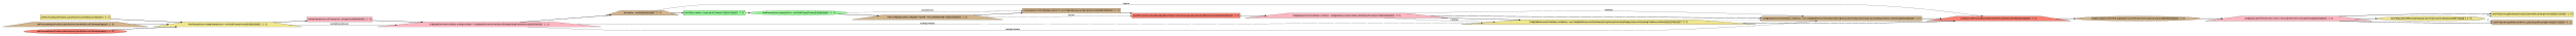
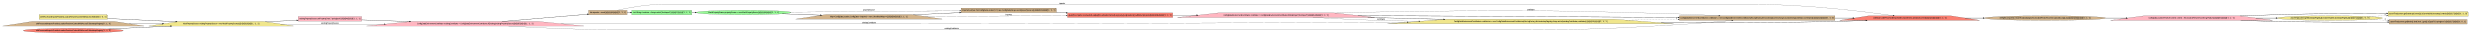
  digraph {
    rankdir=LR
    fontname="Liberation Sans"
    node [fillcolor=tan shape=trapezium style=filled fontname="Liberation Sans"]
    edge [style=bold fontname="Liberation Sans"]
    n1 [fillcolor=lightpink label="existingPropertySource.setProperty(\"test\",\"springboot\")@@@4@@@['1', '1', '1']" shape=box]
    n2 [fillcolor=lightpink label="ConfigDataEnvironmentContributor existingContributor = ConfigDataEnvironmentContributor.ofExisting(existingPropertySource)@@@5@@@['1', '1', '1']"]
    n3 [label="ConfigDataEnvironmentContributors contributors = new ConfigDataEnvironmentContributors(this.logFactory,this.bootstrapContext,Arrays.asList(existingContributor,contributor))@@@13@@@['0', '1', '0']" shape=box]
    n4 [fillcolor=salmon label="contributors.withProcessedImports(this.importer,this.activationContext)@@@14@@@['1', '1', '1']"]
    n5 [fillcolor=salmon label="given(this.importer.resolveAndLoad(eq(this.activationContext),any(),any(),eq(locations))).willReturn(imported)@@@11@@@['1', '1', '1']" shape=box]
    n6 [fillcolor=lightpink label="ConfigDataEnvironmentContributor contributor = ConfigDataEnvironmentContributor.ofInitialImport(\"testimport\")@@@12@@@['1', '1', '1']"]
-   n7 [label="this.importer = mock()@@@6@@@['1', '1', '1']"]
+   n7 [label="this.importer = mock()@@@6@@@['1', '1', '1']" shape=box]
    n8 [fillcolor=khaki label="ConfigDataEnvironmentContributors contributors = new ConfigDataEnvironmentContributors(this.logFactory,this.bootstrapRegistry,Arrays.asList(existingContributor,contributor))@@@13@@@['1', '0', '1']"]
    n9 [fillcolor=khaki label="withProcessedImportsProvidesLocationResolverContextWithAccessToBinder['0', '0', '1']" shape=note]
    n10 [fillcolor=khaki label="MockPropertySource existingPropertySource = new MockPropertySource()@@@3@@@['1', '1', '1']"]
    n11 [fillcolor=palegreen label="MockPropertySource propertySource = new MockPropertySource()@@@8@@@['1', '1', '1']" shape=ellipse]
    n12 [label="imported.put(new TestConfigDataLocation(\"a'\"),new ConfigData(Arrays.asList(propertySource)))@@@10@@@['1', '1', '1']" shape=note]
    n13 [label="Map<ConfigDataLocation,ConfigData> imported = new LinkedHashMap<>()@@@9@@@['1', '1', '1']"]
    n14 [fillcolor=lightpink label="ConfigDataLocationResolverContext context = this.locationResolverContext.getValue()@@@16@@@['1', '1', '1']"]
    n15 [fillcolor=khaki label="assertThat(context.getBootstrapRegistry()).isSameAs(this.bootstrapRegistry)@@@17@@@['1', '0', '0']" shape=ellipse]
    n16 [fillcolor=khaki label="assertThat(context.getBootstrapContext()).isSameAs(this.bootstrapContext)@@@17@@@['0', '1', '0']" shape=note]
    n17 [label="assertThat(context.getBinder().bind(\"test\",).get()).isEqualTo(\"springboot\")@@@17@@@['0', '0', '1']" shape=box]
    n18 [label="withProcessedImportsProvidesLocationResolverContextWithAccessToBootstrapRegistry['0', '1', '0']"]
    n19 [fillcolor=palegreen label="List<String> locations = Arrays.asList(\"testimport\")@@@7@@@['1', '1', '1']" shape=note]
    n20 [label="verify(this.importer).resolveAndLoad(any(),this.locationResolverContext.capture(),any(),any())@@@15@@@['1', '1', '1']" shape=ellipse]
    n21 [fillcolor=salmon label="withProcessedImportsProvidesLocationResolverContextWithAccessToBootstrapRegistry['1', '0', '0']" shape=ellipse]
    n1 -> n2
    n2 -> n3 [label=existingContributor style=solid]
    n2 -> n7
    n2 -> n8 [label=existingContributor style=solid]
    n3 -> n4
    n4 -> n20
    n5 -> n6
    n6 -> n3 [label=contributor style=solid]
    n6 -> n3
    n6 -> n8
    n6 -> n8 [label=contributor style=solid]
    n7 -> n4 [label=importer style=solid]
    n7 -> n19
    n8 -> n3 [label=0 style=dashed]
    n8 -> n4
    n9 -> n10
    n10 -> n1
    n10 -> n2 [label=existingPropertySource style=solid]
    n11 -> n12 [label=propertySource style=solid]
    n11 -> n13
    n12 -> n5
    n13 -> n5 [label=imported style=solid]
    n13 -> n12
    n14 -> n15
    n14 -> n16
    n14 -> n17
    n15 -> n16 [label=0 style=dashed]
    n15 -> n17 [label=0 style=dashed]
    n18 -> n10
    n19 -> n11
    n20 -> n14
    n21 -> n10
  }
